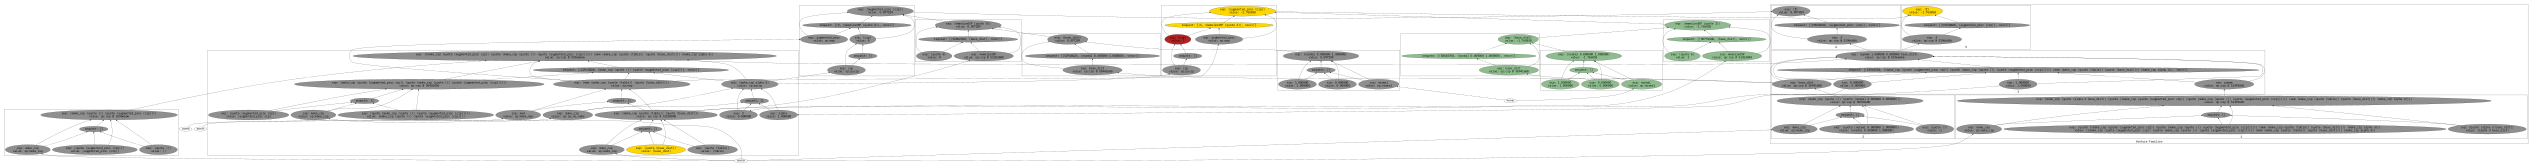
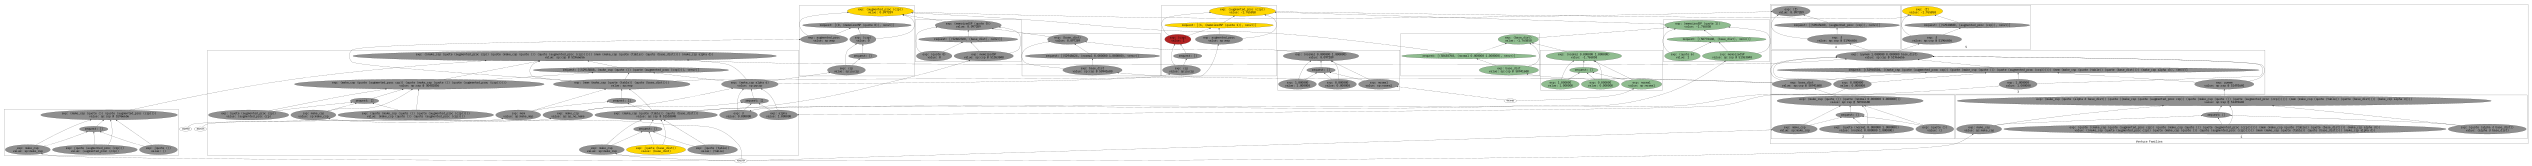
  digraph {
    fontname="IBM Plex Mono"
    fontsize=24
    rankdir=BT
    node [fillcolor=grey56 fontname="IBM Plex Mono" fontsize=24 shape=ellipse style=filled]
    edge [arrowhead=normal color=black fontname="IBM Plex Mono" style=solid]
    n1 [label="exp: (make_csp (quote (alpha d base_dist)) (quote ((make_csp (quote (augmented_proc crp)) (quote (make_csp (quote ()) (quote (augmented_proc (crp)))))) (mem (make_csp (quote (table)) (quote (base_dist)))) (make_crp alpha d))))\nvalue: sp:csp @ 51492640"]
    n2 [label="request: []"]
    n3 [label="exp: make_csp\nvalue: sp:make_csp"]
    n4 [label="exp: (quote (alpha d base_dist))\nvalue: (alpha d base_dist)"]
    n5 [label="exp: (quote ((make_csp (quote (augmented_proc crp)) (quote (make_csp (quote ()) (quote (augmented_proc (crp)))))) (mem (make_csp (quote (table)) (quote (base_dist)))) (make_crp alpha d)))\nvalue: ((make_csp (quote (augmented_proc crp)) (quote (make_csp (quote ()) (quote (augmented_proc (crp)))))) (mem (make_csp (quote (table)) (quote (base_dist)))) (make_crp alpha d))"]
    n6 [label="exp: (make_csp (quote ()) (quote (normal 0.000000 1.000000)))\nvalue: sp:csp @ 50941680"]
    n7 [label="request: []"]
    n8 [label="exp: make_csp\nvalue: sp:make_csp"]
    n9 [label="exp: (quote ())\nvalue: ()"]
    n10 [label="exp: (quote (normal 0.000000 1.000000))\nvalue: (normal 0.000000 1.000000)"]
    n11 [label="exp: (pymem 1.000000 0.000000 base_dist)\nvalue: sp:csp @ 51966656"]
    n12 [label="request: [(52945504, ((make_csp (quote (augmented_proc crp)) (quote (make_csp (quote ()) (quote (augmented_proc (crp)))))) (mem (make_csp (quote (table)) (quote (base_dist)))) (make_crp alpha d)), <env>)]"]
    n13 [label="exp: pymem\nvalue: sp:csp @ 51492640"]
    n14 [label="exp: 1.000000\nvalue: 1.000000"]
    n15 [label="exp: 0.000000\nvalue: 0.000000"]
    n16 [label="exp: base_dist\nvalue: sp:csp @ 50941680"]
    n17 [label="exp: (f)\nvalue: 0.097289"]
    n18 [label="request: [(50945680, (augmented_proc (crp)), <env>)]"]
    n19 [label="exp: f\nvalue: sp:csp @ 51966656"]
    n20 [fillcolor=gold label="exp: (f)\nvalue: -1.765858"]
    n21 [label="request: [(52940880, (augmented_proc (crp)), <env>)]"]
    n22 [label="exp: f\nvalue: sp:csp @ 51966656"]
    n23 [fillcolor=darkseagreen label="exp: (base_dist)\nvalue: -1.765858"]
    n24 [fillcolor=darkseagreen label="request: [(50638768, (normal 0.000000 1.000000), <env>)]"]
    n25 [fillcolor=darkseagreen label="exp: base_dist\nvalue: sp:csp @ 50941680"]
    n26 [label="exp: ((make_csp (quote (augmented_proc crp)) (quote (make_csp (quote ()) (quote (augmented_proc (crp)))))) (mem (make_csp (quote (table)) (quote (base_dist)))) (make_crp alpha d))\nvalue: sp:csp @ 51966656"]
    n27 [label="request: [(52915888, (make_csp (quote ()) (quote (augmented_proc (crp)))), <env>)]"]
    n28 [label="exp: (make_csp (quote (augmented_proc crp)) (quote (make_csp (quote ()) (quote (augmented_proc (crp))))))\nvalue: sp:csp @ 50481856"]
    n29 [label="request: []"]
    n30 [label="exp: make_csp\nvalue: sp:make_csp"]
    n31 [label="exp: (quote (augmented_proc crp))\nvalue: (augmented_proc crp)"]
    n32 [label="exp: (quote (make_csp (quote ()) (quote (augmented_proc (crp)))))\nvalue: (make_csp (quote ()) (quote (augmented_proc (crp))))"]
    n33 [label="exp: (mem (make_csp (quote (table)) (quote (base_dist))))\nvalue: sp:msp"]
    n34 [label="request: []"]
    n35 [label="exp: mem\nvalue: sp:make_msp"]
    n36 [label="exp: (make_csp (quote (table)) (quote (base_dist)))\nvalue: sp:csp @ 51553840"]
    n37 [label="request: []"]
    n38 [label="exp: make_csp\nvalue: sp:make_csp"]
    n39 [label="exp: (quote (table))\nvalue: (table)"]
    n40 [fillcolor=gold label="exp: (quote (base_dist))\nvalue: (base_dist)"]
    n41 [label="exp: (make_crp alpha d)\nvalue: sp:pycrp"]
    n42 [label="request: []"]
    n43 [label="exp: make_crp\nvalue: sp:sp_no_name"]
    n44 [label="exp: alpha\nvalue: 1.000000"]
    n45 [label="exp: d\nvalue: 0.000000"]
    n46 [fillcolor=darkseagreen label="exp: (memoizedSP (quote 1))\nvalue: -1.765858"]
    n47 [fillcolor=darkseagreen label="request: [(50774448, (base_dist), <env>)]"]
    n48 [fillcolor=darkseagreen label="exp: memoizedSP\nvalue: sp:csp @ 51553840"]
    n49 [fillcolor=darkseagreen label="exp: (quote 6)\nvalue: 1"]
    n50 [fillcolor=gold label="exp: (augmented_proc (crp))\nvalue: -1.765858"]
    n51 [fillcolor=gold label="request: [(1, (memoizedSP (quote 1)), <env>)]"]
    n52 [label="exp: augmented_proc\nvalue: sp:msp"]
    n53 [fillcolor=firebrick label="exp: (crp)\nvalue: 1"]
    n54 [label="request: []"]
    n55 [label="exp: crp\nvalue: sp:pycrp"]
    n56 [label="exp: (make_csp (quote ()) (quote (augmented_proc (crp))))\nvalue: sp:csp @ 51966656"]
    n57 [label="request: []"]
    n58 [label="exp: make_csp\nvalue: sp:make_csp"]
    n59 [label="exp: (quote ())\nvalue: ()"]
    n60 [label="exp: (quote (augmented_proc (crp)))\nvalue: (augmented_proc (crp))"]
-   n61 [label="exp: (augmented_proc (crp))\nvalue: 0.097289"]
+   n61 [fillcolor=gold label="exp: (augmented_proc (crp))\nvalue: 0.097289"]
    n62 [label="request: [(0, (memoizedSP (quote 0)), <env>)]"]
    n63 [label="exp: augmented_proc\nvalue: sp:msp"]
    n64 [label="exp: (crp)\nvalue: 0"]
    n65 [label="request: []"]
    n66 [label="exp: crp\nvalue: sp:pycrp"]
    n67 [label="exp: (memoizedSP (quote 0))\nvalue: 0.097289"]
    n68 [label="request: [(52822320, (base_dist), <env>)]"]
    n69 [label="exp: memoizedSP\nvalue: sp:csp @ 51553840"]
    n70 [label="exp: (quote 0)\nvalue: 0"]
    n71 [fillcolor=darkseagreen label="exp: (normal 0.000000 1.000000)\nvalue: -1.765858"]
    n72 [fillcolor=darkseagreen label="request: []"]
    n73 [fillcolor=darkseagreen label="exp: normal\nvalue: sp:normal"]
    n74 [fillcolor=darkseagreen label="exp: 0.000000\nvalue: 0.000000"]
    n75 [fillcolor=darkseagreen label="exp: 1.000000\nvalue: 1.000000"]
    n76 [label="exp: (base_dist)\nvalue: 0.097289"]
    n77 [label="request: [(52948624, (normal 0.000000 1.000000), <env>)]"]
    n78 [label="exp: base_dist\nvalue: sp:csp @ 50941680"]
    n79 [label="exp: (normal 0.000000 1.000000)\nvalue: 0.097289"]
    n80 [label="request: []"]
    n81 [label="exp: normal\nvalue: sp:normal"]
    n82 [label="exp: 0.000000\nvalue: 0.000000"]
    n83 [label="exp: 1.000000\nvalue: 1.000000"]
    42982704 [fillcolor="" fontsize="" shape="" style=""]
    43620960 [fillcolor="" fontsize="" shape="" style=""]
    45025376 [fillcolor="" fontsize="" shape="" style=""]
    49196416 [fillcolor="" fontsize="" shape="" style=""]
    subgraph cluster_1 {
      label="Venture Families"
      subgraph cluster_2 {
        label=1
        n1
        n2
        n3
        n4
        n5
      }
      subgraph cluster_3 {
        label=2
        n6
        n7
        n8
        n9
        n10
      }
      subgraph cluster_4 {
        label=3
        n11
        n12
        n13
        n14
        n15
        n16
      }
      subgraph cluster_5 {
        label=4
        n17
        n18
        n19
      }
      subgraph cluster_6 {
        label=5
        n20
        n21
        n22
      }
    }
    subgraph cluster_7 {
      n23
      n24
      n25
    }
    subgraph cluster_8 {
      n26
      n27
      n28
      n29
      n30
      n31
      n32
      n33
      n34
      n35
      n36
      n37
      n38
      n39
      n40
      n41
      n42
      n43
      n44
      n45
    }
    subgraph cluster_9 {
      n46
      n47
      n48
      n49
    }
    subgraph cluster_10 {
      n50
      n51
      n52
      n53
      n54
      n55
    }
    subgraph cluster_11 {
      n56
      n57
      n58
      n59
      n60
    }
    subgraph cluster_12 {
      n61
      n62
      n63
      n64
      n65
      n66
    }
    subgraph cluster_13 {
      n67
      n68
      n69
      n70
    }
    subgraph cluster_14 {
      n71
      n72
      n73
      n74
      n75
    }
    subgraph cluster_15 {
      n76
      n77
      n78
    }
    subgraph cluster_16 {
      n79
      n80
      n81
      n82
      n83
    }
    n1 -> n13
    n2 -> n1
    n3 -> n1
    n3 -> n2
    n4 -> n1
    n4 -> n2
    n5 -> n1
    n5 -> n2
    n6 -> n16
    n7 -> n6
    n8 -> n6
    n8 -> n7
    n9 -> n6
    n9 -> n7
    n10 -> n6
    n10 -> n7
    n11 -> n19
    n11 -> n22
    n12 -> n11
    n13 -> n11
    n13 -> n12
    n14 -> n11
    n14 -> n12
    n14 -> n44
    n15 -> n11
    n15 -> n12
    n15 -> n45
    n16 -> n11
    n16 -> n12
    n16 -> n25
    n16 -> n78
    n18 -> n17
    n19 -> n17
    n19 -> n18
    n21 -> n20
    n22 -> n20
    n22 -> n21
    n23 -> n46
    n24 -> n23
    n25 -> n23
    n25 -> n24
    n26 -> n11
    n27 -> n26
    n28 -> n26
    n28 -> n27
    n29 -> n28
    n30 -> n28
    n30 -> n29
    n31 -> n28
    n31 -> n29
    n32 -> n28
    n32 -> n29
    n33 -> n26
    n33 -> n27
    n33 -> n52
    n33 -> n63
    n34 -> n33
    n35 -> n33
    n35 -> n34
    n36 -> n33
    n36 -> n34
    n36 -> n48
    n36 -> n69
    n37 -> n36
    n38 -> n36
    n38 -> n37
    n39 -> n36
    n39 -> n37
    n40 -> n36
    n40 -> n37
    n41 -> n26
    n41 -> n27
    n41 -> n55
    n41 -> n66
    n42 -> n41
    n43 -> n41
    n43 -> n42
    n44 -> n41
    n44 -> n42
    n45 -> n41
    n45 -> n42
    n46 -> n50
    n47 -> n46
    n48 -> n46
    n48 -> n47
    n49 -> n46
    n49 -> n47
    n50 -> n20
    n51 -> n50
    n52 -> n50
    n52 -> n51
    n53 -> n50
    n53 -> n51
    n54 -> n53
    n55 -> n53
    n55 -> n54
    n56 -> n26
    n57 -> n56
    n58 -> n56
    n58 -> n57
    n59 -> n56
    n59 -> n57
    n60 -> n56
    n60 -> n57
    n61 -> n17
-   n62 -> n61
+   n24 -> n61
    n63 -> n61
    n63 -> n62
    n64 -> n61
    n64 -> n62
    n65 -> n64
    n66 -> n64
    n66 -> n65
    n67 -> n61
    n68 -> n67
    n69 -> n67
    n69 -> n68
    n70 -> n67
    n70 -> n68
    n71 -> n23
    n72 -> n71
    n73 -> n71
    n73 -> n72
    n74 -> n71
    n74 -> n72
    n75 -> n71
    n75 -> n72
    n76 -> n67
    n77 -> n76
    n78 -> n76
    n78 -> n77
    n79 -> n76
    n80 -> n79
    n81 -> n79
    n81 -> n80
    n82 -> n79
    n82 -> n80
    n83 -> n79
    n83 -> n80
    42982704 -> n3
    42982704 -> n8
    42982704 -> n30
    42982704 -> n38
    42982704 -> n58
    43620960 -> n35
    45025376 -> n43
    49196416 -> n73
    49196416 -> n81
  }
